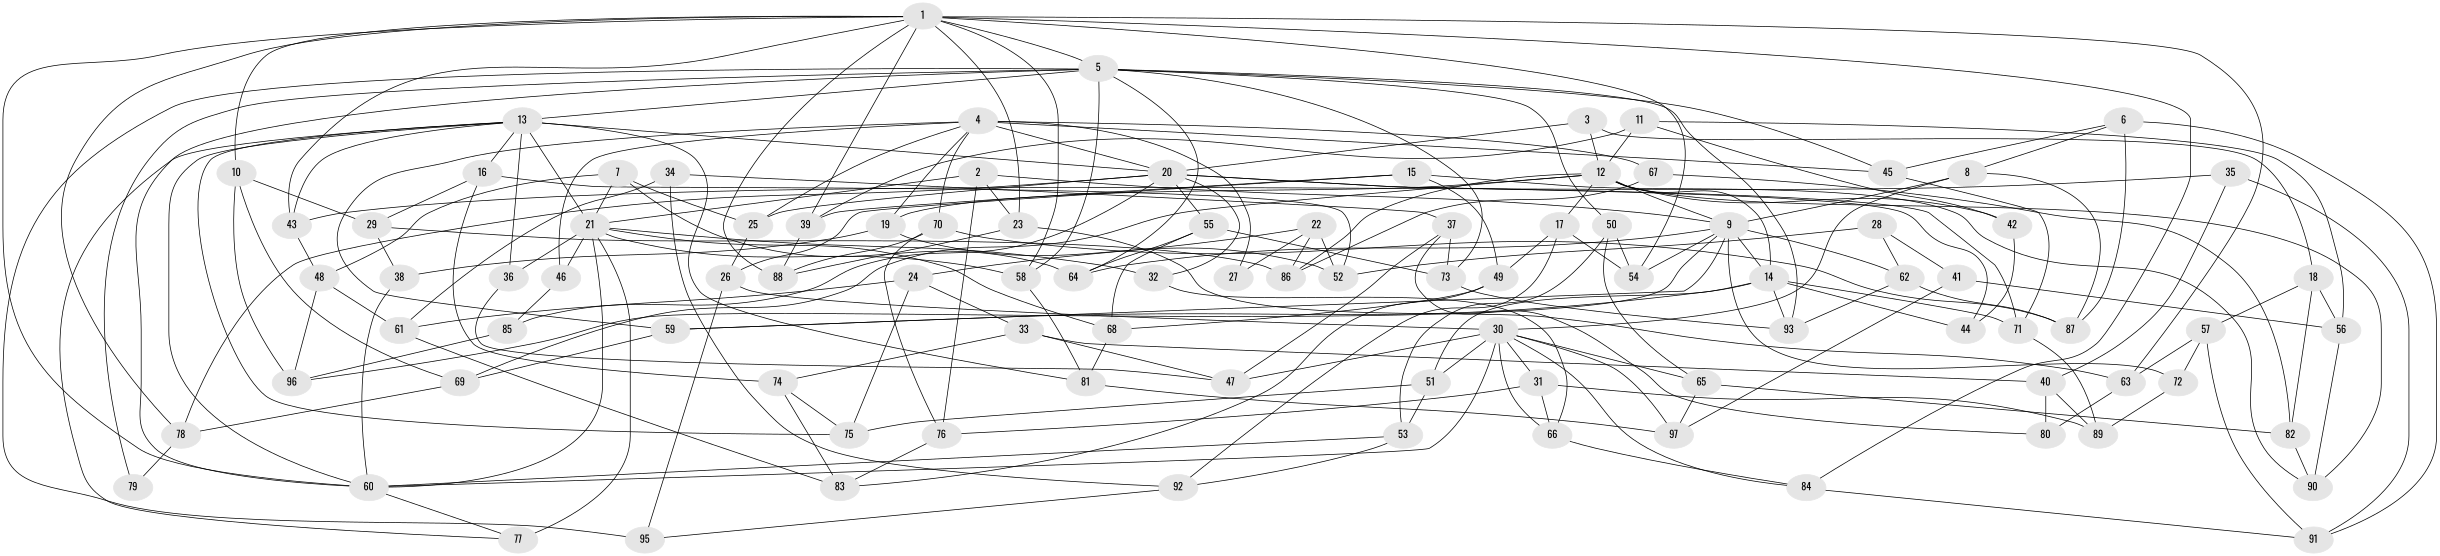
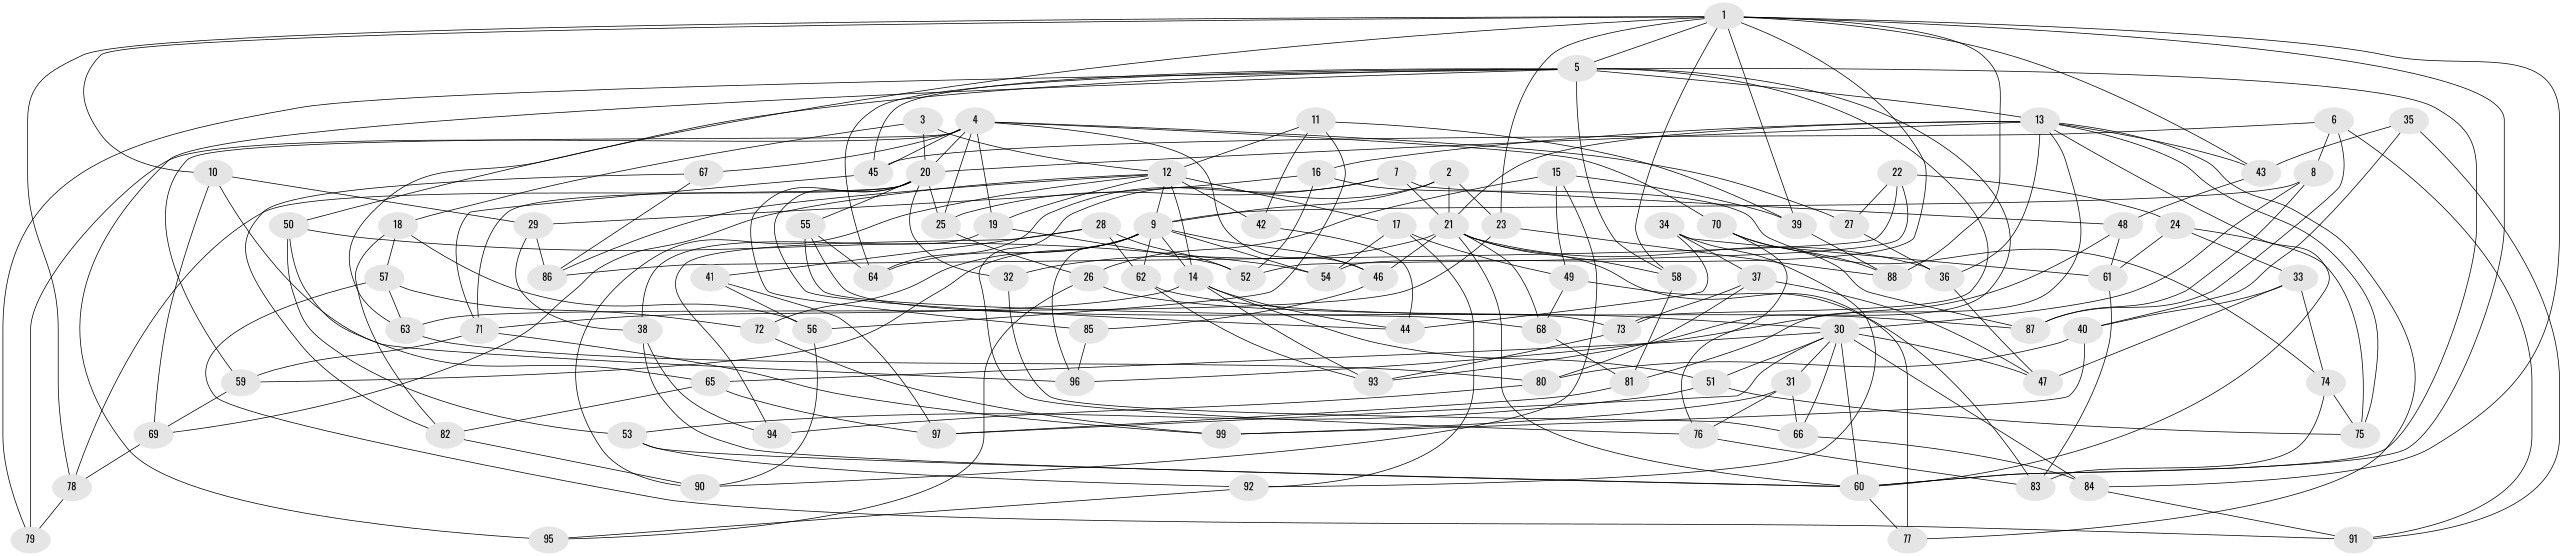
  graph {
    fontname=Oswald
    node [color=gray90 fontname=Oswald style=filled]
    edge [fontname=Oswald weight=1.0]
    1
    5
    10
    23
    39
    43
    54
    58
    60
    63
    78
    84
    88
    45
    79
    13
    50
    64
    73
    93
    95
    96
    29
    69
    48
    81
    77
    80
    91
    2
    9
    21
    76
    46
    59
    14
    62
    72
    36
    32
    68
    83
    3
    12
    18
    20
    19
    42
    17
    86
    90
    56
    57
    82
    25
    44
    71
    55
    85
    4
    27
    67
    70
    52
    38
    26
    87
    16
    75
    65
    53
    6
    8
    30
    7
    61
    51
    31
    47
    66
    97
-   89
+   89 [label=99]
    11
    49
    92
    74
    15
+   94
    22
    24
    33
    40
    28
    41
    34
    37
    35
    1 -- 5
    1 -- 10
    1 -- 23
    1 -- 39
    1 -- 43
    1 -- 54
    1 -- 58
    1 -- 60
    1 -- 63
    1 -- 78
    1 -- 84
    1 -- 88
    5 -- 58
    5 -- 60
    5 -- 45
    5 -- 79
    5 -- 13
    5 -- 50
    5 -- 64
    5 -- 73
    5 -- 93
    5 -- 95 [weight=2.0]
    10 -- 96
    10 -- 29
    10 -- 69
    23 -- 63
    23 -- 88
    39 -- 88
    43 -- 48
    58 -- 81
    60 -- 77
    63 -- 80
    78 -- 79
    84 -- 91
    45 -- 71
    13 -- 43
    13 -- 60
    13 -- 81
    13 -- 77
    13 -- 21 [weight=2.0]
    13 -- 36
    13 -- 20
    13 -- 16
    13 -- 75
    50 -- 54
    50 -- 65
    50 -- 53
    73 -- 93
    29 -- 86
    29 -- 38
    69 -- 78
    48 -- 96
    48 -- 61
    81 -- 97
+   80 -- 94
    2 -- 23
    2 -- 9
    2 -- 21
    2 -- 76
    9 -- 54
    9 -- 64
    9 -- 96
+   9 -- 46
    9 -- 59
    9 -- 14 [weight=3.0]
    9 -- 62
    9 -- 72
    21 -- 58
    21 -- 60
    21 -- 77 [weight=2.0]
    21 -- 46
    21 -- 36
    21 -- 32
    21 -- 68
    76 -- 83
    46 -- 85
    59 -- 69
    14 -- 93
-   14 -- 59
+   71 -- 59
    14 -- 44
    14 -- 71
    14 -- 51
    62 -- 93
    62 -- 87
    72 -- 89
    36 -- 47
    32 -- 66
    68 -- 81
    3 -- 12
    3 -- 18
    3 -- 20 [weight=2.0]
    12 -- 69
    12 -- 9
    12 -- 14 [weight=2.0]
    12 -- 19
    12 -- 42 [weight=2.0]
    12 -- 17
    12 -- 86
    12 -- 90
    18 -- 56
    18 -- 57
    18 -- 82
    20 -- 78
    20 -- 32
    20 -- 25
    20 -- 44
    20 -- 71
    20 -- 55
    20 -- 85 [weight=2.0]
    19 -- 52
    19 -- 38
    42 -- 44
    17 -- 54
    17 -- 49
    17 -- 92
    56 -- 90
    57 -- 63
    57 -- 91
    57 -- 72
    82 -- 90
    25 -- 26
    71 -- 89
    55 -- 64
    55 -- 73
    55 -- 68
    85 -- 96
    4 -- 45
+   4 -- 79
    4 -- 46
    4 -- 59
    4 -- 20
    4 -- 19
    4 -- 25
    4 -- 27 [weight=2.0]
    4 -- 67 [weight=2.0]
    4 -- 70
+   27 -- 36
    67 -- 86
    67 -- 82
    70 -- 88
    70 -- 76
    70 -- 87
    38 -- 60
+   38 -- 94
    26 -- 95
    26 -- 30
    16 -- 29
    16 -- 52
    16 -- 74
    65 -- 82
    65 -- 97
    53 -- 60
    53 -- 92
    6 -- 45
    6 -- 91
    6 -- 87
    6 -- 8
    8 -- 9
    8 -- 87
    8 -- 30
    30 -- 60
    30 -- 84
    30 -- 65
    30 -- 51
    30 -- 31
    30 -- 47
    30 -- 66
    30 -- 97
    7 -- 64
    7 -- 48
    7 -- 21
    7 -- 25
    61 -- 83
    51 -- 75
    51 -- 53
    31 -- 76
    31 -- 66
    31 -- 89
    66 -- 84
    11 -- 39
    11 -- 12
    11 -- 42
    11 -- 56
    49 -- 68
    49 -- 83
    92 -- 95
    74 -- 83
    74 -- 75
    15 -- 39
    15 -- 90
    15 -- 26
    15 -- 49
    22 -- 86
    22 -- 27
    22 -- 52
    22 -- 24
    24 -- 75
    24 -- 61
    24 -- 33
    33 -- 47
    33 -- 74
    33 -- 40
    40 -- 80
    40 -- 89
    28 -- 62
    28 -- 52
+   28 -- 94
    28 -- 41
    41 -- 56
    41 -- 97
+   34 -- 44
    34 -- 61
    34 -- 92
    34 -- 37
    37 -- 73
    37 -- 80
    37 -- 47
    35 -- 43
    35 -- 91
    35 -- 40
  }
